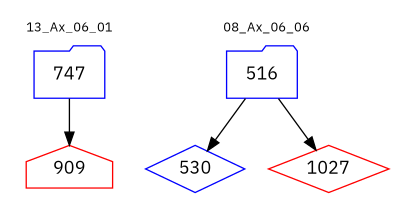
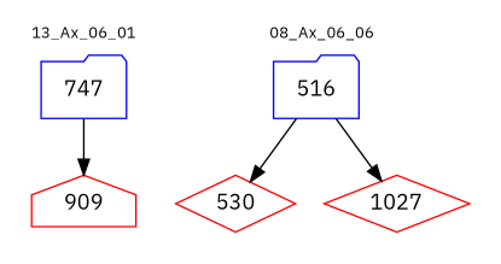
  digraph {
    fontname="IBM Plex Sans"
    node [color=blue fontname="IBM Plex Sans" shape=folder]
    edge [color=black fontname="IBM Plex Sans"]
    n1 [label=747]
    n2 [color=red label=909 shape=house]
    n3 [label=516]
-   n4 [label=530 shape=diamond]
+   n4 [color=red label=530 shape=diamond]
    n5 [color=red label=1027 shape=diamond]
    subgraph cluster_1 {
      color=white
      fontsize=10
      label="13_Ax_06_01"
      n1
      n2
    }
    subgraph cluster_2 {
      color=white
      fontsize=10
      label="08_Ax_06_06"
      n3
      n4
      n5
    }
    n1 -> n2
    n3 -> n4
    n3 -> n5
  }
